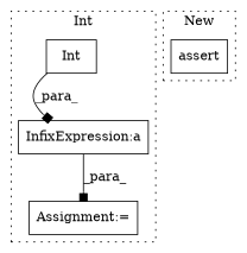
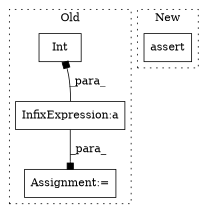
  digraph {
    node [shape=box]
    edge [arrowhead=box]
    n1 [a=32 l="4,1" label=Int s="14197,14226"]
    n2 [a=7 l=1 label="Assignment:=" s=14183]
    n3 [a=27 l=3 label="InfixExpression:a" s=14207]
    n4 [a=6 l=7 label=assert s=14424]
    subgraph cluster_1 {
-     label=Int
+     label=Old
      style=dotted
      n1
      n2
      n3
    }
    subgraph cluster_2 {
      label=New
      style=dotted
      n4
    }
-   n1 -> n3 [label=_para_]
+   n3 -> n1 [label=_para_]
    n3 -> n2 [label=_para_]
  }
